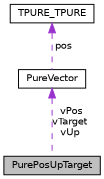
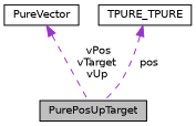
  digraph {
    node [color=black fillcolor=white fontname=Helvetica fontsize=10 shape=record style=filled]
    edge [color=darkorchid3 dir=back fontname=Helvetica fontsize=10 labelfontname=Helvetica labelfontsize=10 style=dashed]
    n1 [fillcolor=grey75 fontcolor=black height=0.2 label=PurePosUpTarget width=0.4]
    n2 [height=0.2 label=PureVector width=0.4]
    n3 [height=0.2 label=TPURE_TPURE width=0.4]
    n2 -> n1 [label=" vPos\nvTarget\nvUp"]
-   n3 -> n2 [label=" pos"]
+   n3 -> n1 [label=" pos"]
  }
